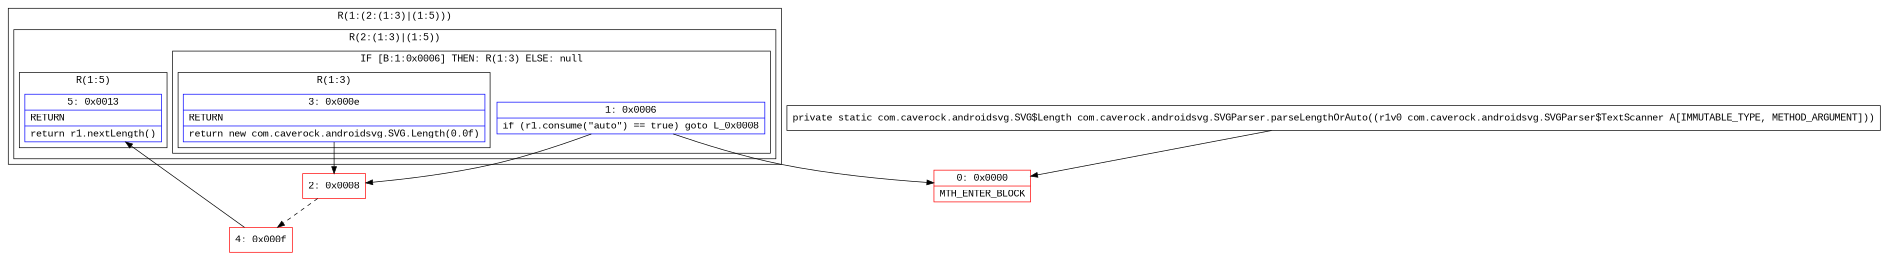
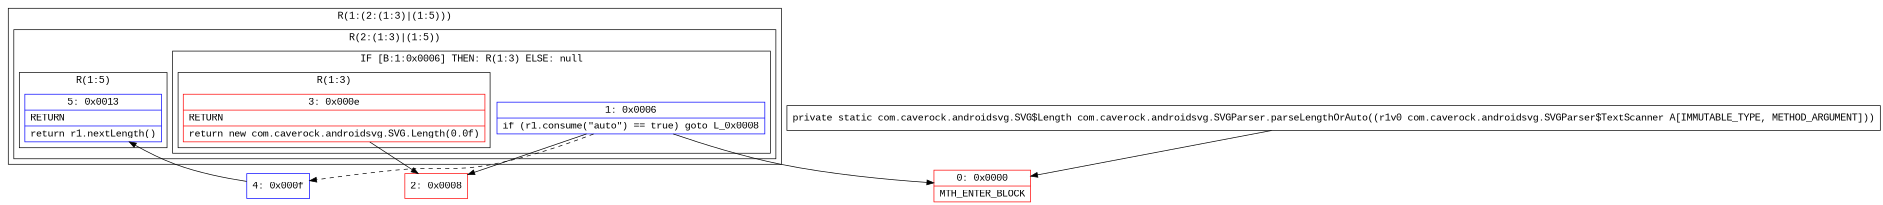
  digraph {
    fontname="Liberation Mono"
    node [color=blue fontname="Liberation Mono" shape=record]
    edge [fontname="Liberation Mono"]
-   n1 [label="{3\:\ 0x000e|RETURN\l|return new com.caverock.androidsvg.SVG.Length(0.0f)\l}"]
+   n1 [color=red label="{3\:\ 0x000e|RETURN\l|return new com.caverock.androidsvg.SVG.Length(0.0f)\l}"]
    n2 [label="{1\:\ 0x0006|if (r1.consume(\"auto\") == true) goto L_0x0008\l}"]
    n3 [label="{5\:\ 0x0013|RETURN\l|return r1.nextLength()\l}"]
    n4 [color=red label="{2\:\ 0x0008}"]
-   n5 [color=red label="{4\:\ 0x000f}"]
+   n5 [label="{4\:\ 0x000f}"]
    n6 [color=red label="{0\:\ 0x0000|MTH_ENTER_BLOCK\l}"]
    n7 [label="{private static com.caverock.androidsvg.SVG$Length com.caverock.androidsvg.SVGParser.parseLengthOrAuto((r1v0 com.caverock.androidsvg.SVGParser$TextScanner A[IMMUTABLE_TYPE, METHOD_ARGUMENT])) }" color=""]
    subgraph cluster_1 {
      label="R(1:(2:(1:3)|(1:5)))"
      subgraph cluster_2 {
        label="R(2:(1:3)|(1:5))"
        subgraph cluster_3 {
          label="IF [B:1:0x0006] THEN: R(1:3) ELSE: null"
          n2
          subgraph cluster_4 {
            label="R(1:3)"
            n1
          }
        }
        subgraph cluster_5 {
          label="R(1:5)"
          n3
        }
      }
    }
    n1 -> n4
    n2 -> n4
-   n4 -> n5 [style=dashed]
+   n2 -> n5 [style=dashed]
    n2 -> n6
    n5 -> n3
    n7 -> n6
  }
